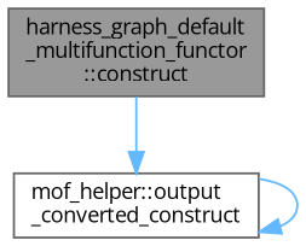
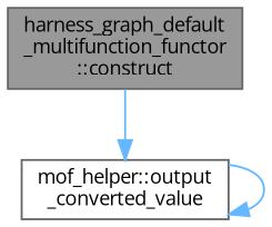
  digraph {
    rankdir=TB
    fontname="Open Sans"
    node [fontname="Open Sans" fontsize=10 shape=box style=filled]
    edge [color=steelblue1 fontname="Open Sans" fontsize=10 labelfontname=Helvetica labelfontsize=10 style=solid]
    n1 [color=gray40 fillcolor=grey60 fontcolor=black height=0.2 label="harness_graph_default\l_multifunction_functor\l::construct" width=0.4]
-   n2 [color=grey40 fillcolor=white height=0.2 label="mof_helper::output\l_converted_construct" width=0.4]
+   n2 [color=grey40 fillcolor=white height=0.2 label="mof_helper::output\l_converted_value" width=0.4]
    n1 -> n2
    n2 -> n2
  }
